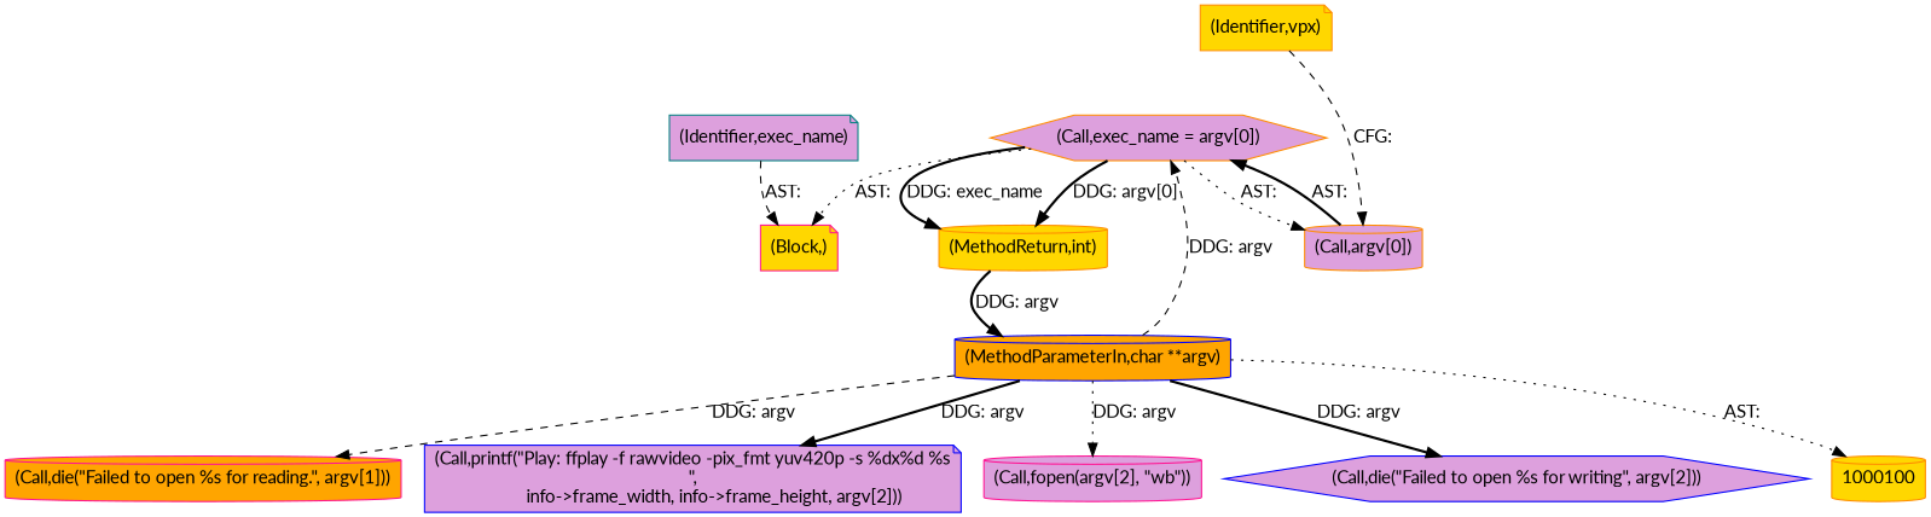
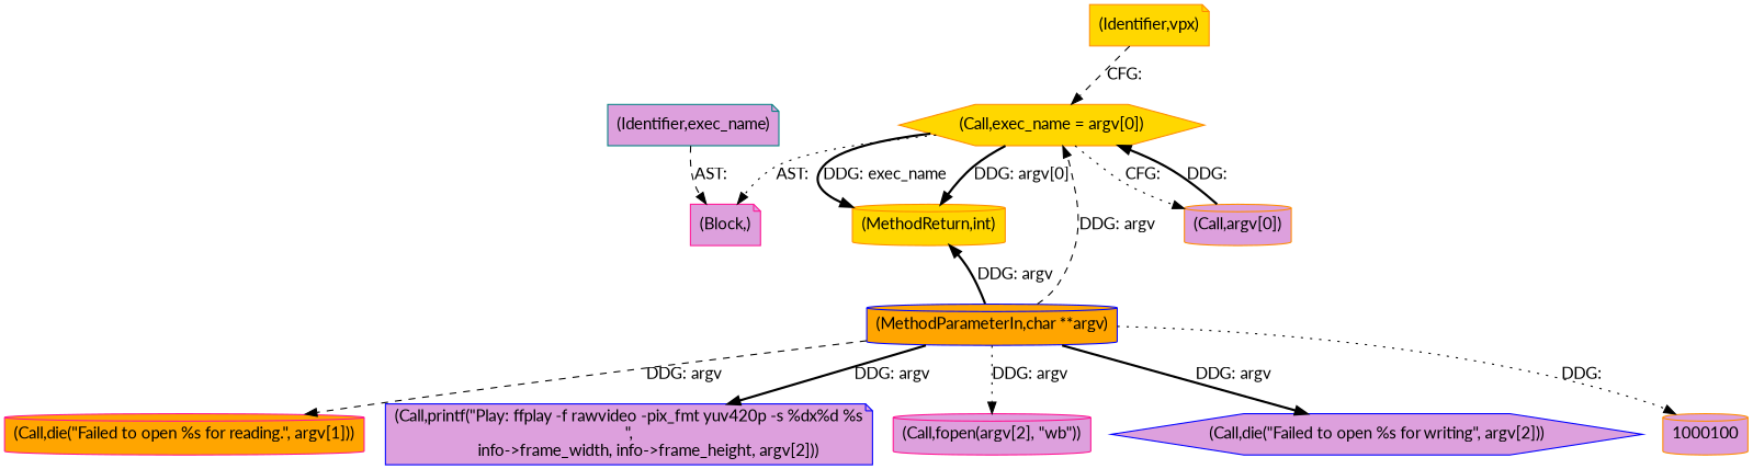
  digraph {
    fontname=Lato
    node [color=darkorange fillcolor=plum fontname=Lato shape=cylinder style=filled]
    edge [fontname=Lato style=bold]
-   n1 [label="(Call,exec_name = argv[0])" shape=hexagon]
-   n2 [color=deeppink fillcolor=gold label="(Block,)" shape=note]
+   n1 [fillcolor=gold label="(Call,exec_name = argv[0])" shape=hexagon]
+   n2 [color=deeppink label="(Block,)" shape=note]
    n3 [fillcolor=gold label="(MethodReturn,int)"]
    n4 [label="(Call,argv[0])"]
    n5 [color=blue fillcolor=orange label="(MethodParameterIn,char **argv)"]
    n6 [color=deeppink fillcolor=orange label="(Call,die(\"Failed to open %s for reading.\", argv[1]))"]
    n7 [color=blue label="(Call,printf(\"Play: ffplay -f rawvideo -pix_fmt yuv420p -s %dx%d %s\n\",\n         info->frame_width, info->frame_height, argv[2]))" shape=note]
    n8 [color=deeppink label="(Call,fopen(argv[2], \"wb\"))"]
    n9 [color=blue label="(Call,die(\"Failed to open %s for writing\", argv[2]))" shape=hexagon]
-   1000100 [fillcolor=gold]
+   1000100
    n11 [fillcolor=gold label="(Identifier,vpx)" shape=note]
    n12 [color=teal label="(Identifier,exec_name)" shape=note]
    n1 -> n2 [label="AST: " style=dotted]
    n1 -> n3 [label="DDG: exec_name"]
    n1 -> n3 [label="DDG: argv[0]"]
-   n1 -> n4 [label="AST: " style=dotted]
-   n4 -> n1 [label="AST: "]
+   n1 -> n4 [label="CFG: " style=dotted]
+   n4 -> n1 [label="DDG: "]
    n5 -> n1 [label="DDG: argv" style=dashed]
-   n3 -> n5 [label="DDG: argv"]
+   n5 -> n3 [label="DDG: argv"]
    n5 -> n6 [label="DDG: argv" style=dashed]
    n5 -> n7 [label="DDG: argv"]
    n5 -> n8 [label="DDG: argv" style=dotted]
    n5 -> n9 [label="DDG: argv"]
-   n5 -> 1000100 [label="AST: " style=dotted]
-   n11 -> n4 [label="CFG: " style=dashed]
+   n5 -> 1000100 [label="DDG: " style=dotted]
+   n11 -> n1 [label="CFG: " style=dashed]
    n12 -> n2 [label="AST: " style=dashed]
  }
